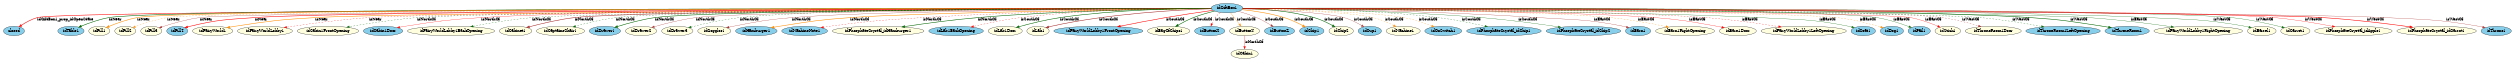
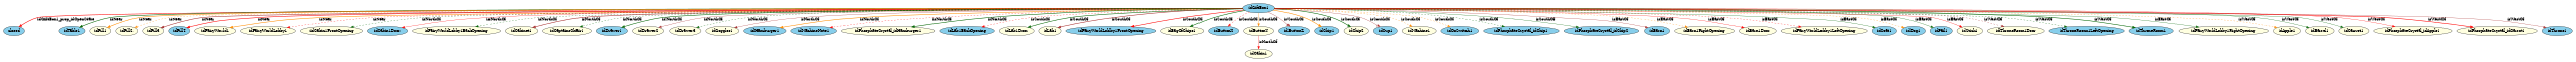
  strict digraph {
    node [fillcolor=lightyellow node_type=entity_node style=filled]
    edge [color=darkgreen edge_type=relationship style=bold]
    idGiftBox1 [fillcolor=skyblue]
    closed [fillcolor=skyblue node_type=property_node]
    idTable1 [fillcolor=skyblue]
    idPill1
    idPill2
    idPill3
    idPill4 [fillcolor=skyblue]
    idFairyWorld1
    idFairyWorldLobby1
    idCabin1FrontOpening
    idCabin1Door [fillcolor=skyblue]
    idFairyWorldLobby1BackOpening
    idCabinet1
    idCaptainsChair1
    idDrawer1 [fillcolor=skyblue]
    idDrawer2
    idDrawer3
    idGoggles1
    idHamburger1 [fillcolor=skyblue]
    idMachineNote1 [fillcolor=skyblue]
    idPhosphateCrystal_idHamburger1
    idLab1BackOpening [fillcolor=skyblue]
    idLab1Door
    idLab1
    idFairyWorldLobby1FrontOpening [fillcolor=skyblue]
    idBagOfChips1
    idButtonX [fillcolor=skyblue]
    idButtonY
    idButtonZ [fillcolor=skyblue]
    idChip1 [fillcolor=skyblue]
    idChip2
    idCup1 [fillcolor=skyblue]
    idMachine1
    idOnSwitch1 [fillcolor=skyblue]
    idPhosphateCrystal_idChip1 [fillcolor=skyblue]
    idPhosphateCrystal_idChip2 [fillcolor=skyblue]
    idBarn1 [fillcolor=skyblue]
    idBarn1RightOpening
    idBarn1Door
    idFairyWorldLobby1LeftOpening
    idCoat1 [fillcolor=skyblue]
    idDog1 [fillcolor=skyblue]
    idPail1 [fillcolor=skyblue]
    idStick1
    idThroneRoom1Door
    idThroneRoom1LeftOpening [fillcolor=skyblue]
    idThroneRoom1 [fillcolor=skyblue]
    idFairyWorldLobby1RightOpening
+   idApple1
    idBarrel1
    idCarrot1
    idPhosphateCrystal_idApple1
    idPhosphateCrystal_idCarrot1
    idThrone1 [fillcolor=skyblue]
    idCabin1
    idGiftBox1 -> closed [color=red edge_type=property label=idGiftBox1_prop_idOpenState]
    idGiftBox1 -> idTable1 [label=isNear]
    idGiftBox1 -> idPill1 [color=darkorange label=isNear]
    idGiftBox1 -> idPill2 [color=darkorange label=isNear style=dashed]
-   idGiftBox1 -> idPill3 [color=brown label=isNear style=solid]
+   idGiftBox1 -> idPill3 [color=brown label=isNear]
    idGiftBox1 -> idPill4 [color=red label=isNear]
    idGiftBox1 -> idFairyWorld1 [color=darkorange label=isNear]
    idGiftBox1 -> idFairyWorldLobby1 [color=red label=isNear style=dashed]
    idGiftBox1 -> idCabin1FrontOpening [label=isNorthOf style=dashed]
    idGiftBox1 -> idCabin1Door [color=red label=isNorthOf style=solid]
    idGiftBox1 -> idFairyWorldLobby1BackOpening [label=isNorthOf style=dashed]
    idGiftBox1 -> idCabinet1 [color=brown label=isNorthOf]
    idGiftBox1 -> idCaptainsChair1 [label=isNorthOf style=dashed]
    idGiftBox1 -> idDrawer1 [label=isNorthOf]
    idGiftBox1 -> idDrawer2 [color=brown label=isNorthOf style=solid]
    idGiftBox1 -> idDrawer3 [label=isNorthOf style=dashed]
    idGiftBox1 -> idGoggles1 [color=brown label=isNorthOf style=solid]
    idGiftBox1 -> idHamburger1 [color=darkorange label=isNorthOf]
    idGiftBox1 -> idMachineNote1 [color=red label=isNorthOf style=dashed]
    idGiftBox1 -> idPhosphateCrystal_idHamburger1 [label=isNorthOf]
    idGiftBox1 -> idLab1BackOpening [color=red label=isSouthOf style=dashed]
    idGiftBox1 -> idLab1Door [label=isSouthOf]
    idGiftBox1 -> idLab1 [color=brown label=isSouthOf]
    idGiftBox1 -> idFairyWorldLobby1FrontOpening [color=red label=isSouthOf]
    idGiftBox1 -> idBagOfChips1 [label=isSouthOf]
    idGiftBox1 -> idButtonX [color=red label=isSouthOf style=dashed]
    idGiftBox1 -> idButtonY [color=darkorange label=isSouthOf style=solid]
    idGiftBox1 -> idButtonZ [color=brown label=isSouthOf style=solid]
    idGiftBox1 -> idChip1 [color=darkorange label=isSouthOf]
    idGiftBox1 -> idChip2 [label=isSouthOf]
    idGiftBox1 -> idCup1 [color=brown label=isSouthOf style=solid]
    idGiftBox1 -> idMachine1 [color=darkorange label=isSouthOf style=dashed]
    idGiftBox1 -> idOnSwitch1 [color=darkorange label=isSouthOf style=dashed]
    idGiftBox1 -> idPhosphateCrystal_idChip1 [label=isSouthOf style=dashed]
    idGiftBox1 -> idPhosphateCrystal_idChip2 [label=isSouthOf style=solid]
    idGiftBox1 -> idBarn1 [color=brown label=isEastOf style=solid]
    idGiftBox1 -> idBarn1RightOpening [color=darkorange label=isEastOf style=dashed]
    idGiftBox1 -> idBarn1Door [color=red label=isEastOf style=solid]
    idGiftBox1 -> idFairyWorldLobby1LeftOpening [color=red label=isEastOf style=dashed]
    idGiftBox1 -> idCoat1 [label=isEastOf style=solid]
    idGiftBox1 -> idDog1 [color=darkorange label=isEastOf style=dashed]
    idGiftBox1 -> idPail1 [label=isEastOf style=solid]
    idGiftBox1 -> idStick1 [color=red label=isEastOf style=solid]
    idGiftBox1 -> idThroneRoom1Door [color=brown label=isWestOf style=dashed]
    idGiftBox1 -> idThroneRoom1LeftOpening [label=isWestOf style=dashed]
    idGiftBox1 -> idThroneRoom1 [label=isWestOf]
    idGiftBox1 -> idFairyWorldLobby1RightOpening [label=isEastOf style=solid]
+   idGiftBox1 -> idApple1 [color=darkorange label=isWestOf style=dashed]
    idGiftBox1 -> idBarrel1 [label=isWestOf style=solid]
    idGiftBox1 -> idCarrot1 [label=isWestOf style=solid]
    idGiftBox1 -> idPhosphateCrystal_idApple1 [color=red label=isWestOf style=solid]
    idGiftBox1 -> idPhosphateCrystal_idCarrot1 [color=red label=isWestOf]
    idGiftBox1 -> idThrone1 [color=brown label=isWestOf style=solid]
    idButtonY -> idCabin1 [color=red label=isNorthOf style=solid]
  }
